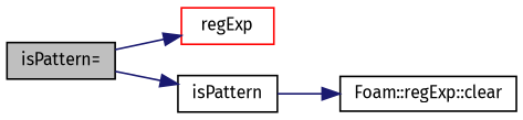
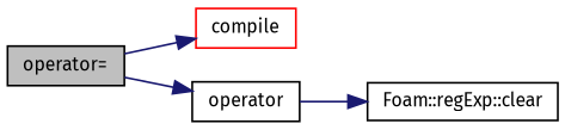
  digraph {
    fontname="Fira Sans"
    rankdir=LR
    node [color=black fontname="Fira Sans" fontsize=10 shape=record]
    edge [color=midnightblue fontname="Fira Sans" fontsize=10 labelfontname=Helvetica labelfontsize=10 style=solid]
-   n1 [fillcolor=grey75 fontcolor=black height=0.2 label="isPattern=" style=filled width=0.4]
-   n2 [color=red height=0.2 label=regExp width=0.4]
-   n3 [height=0.2 label=isPattern width=0.4]
+   n1 [fillcolor=grey75 fontcolor=black height=0.2 label="operator=" style=filled width=0.4]
+   n2 [color=red height=0.2 label=compile width=0.4]
+   n3 [height=0.2 label=operator width=0.4]
    n4 [height=0.2 label="Foam::regExp::clear" width=0.4]
    n1 -> n2
    n1 -> n3
    n3 -> n4
  }
